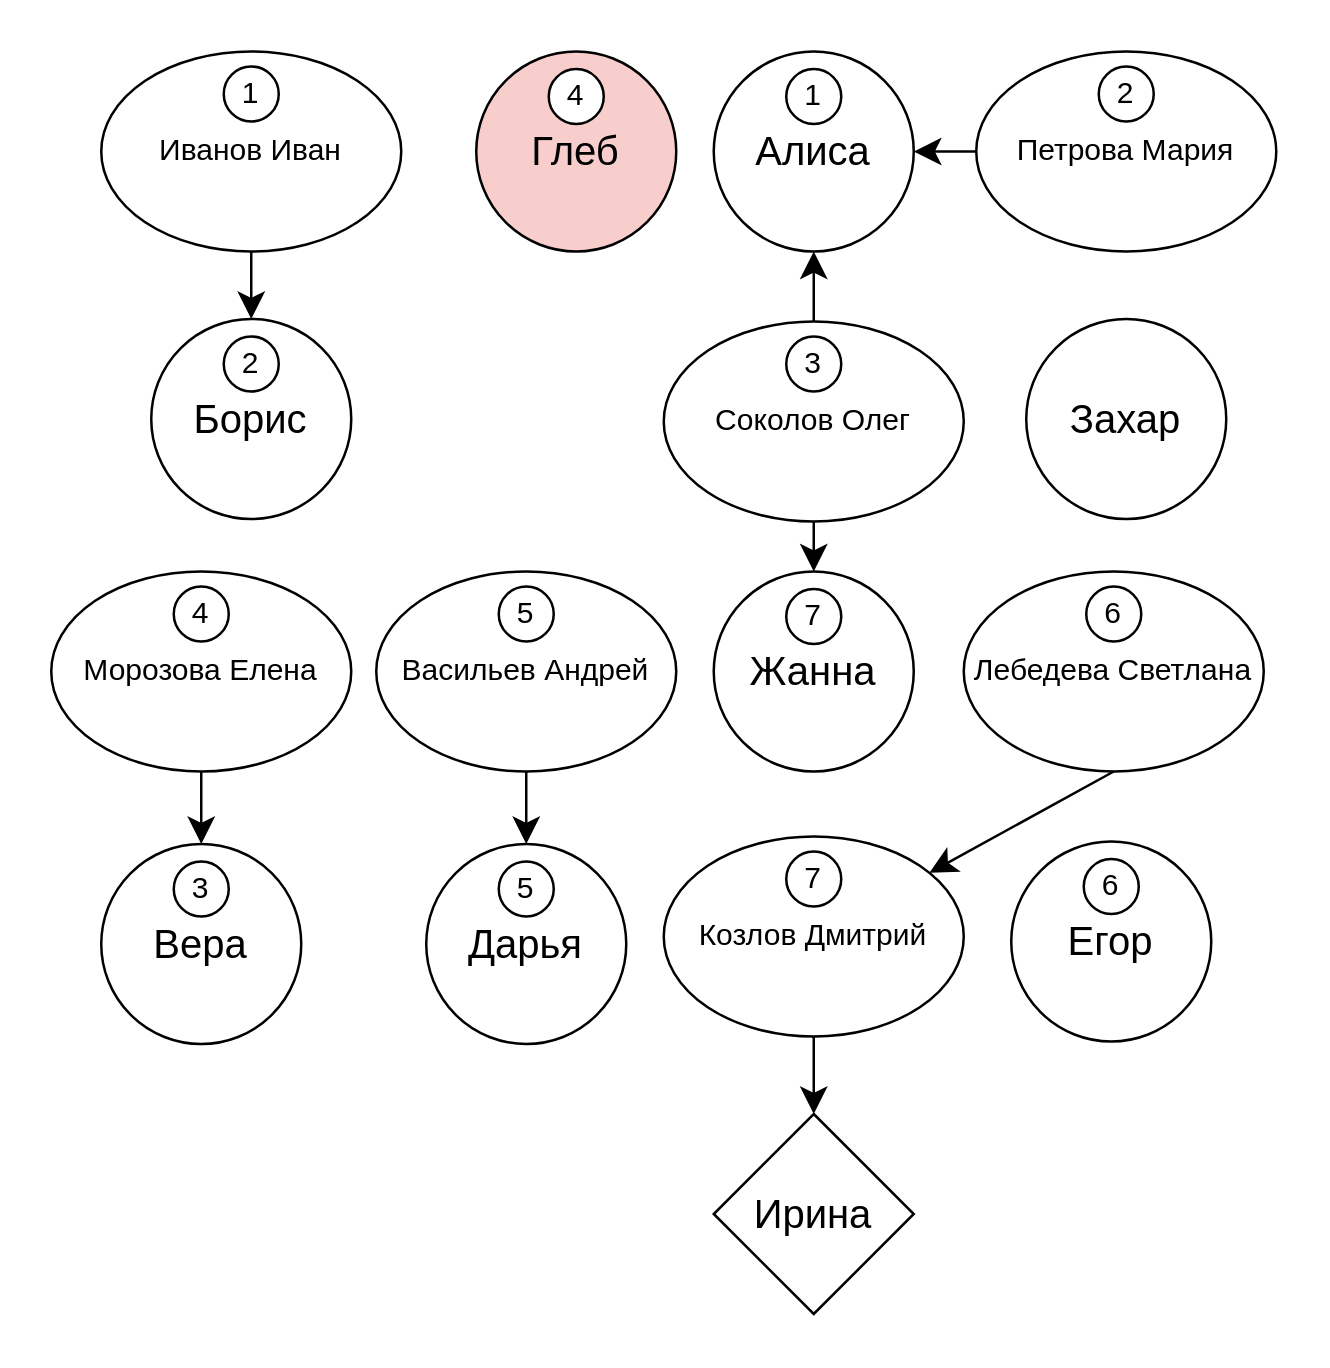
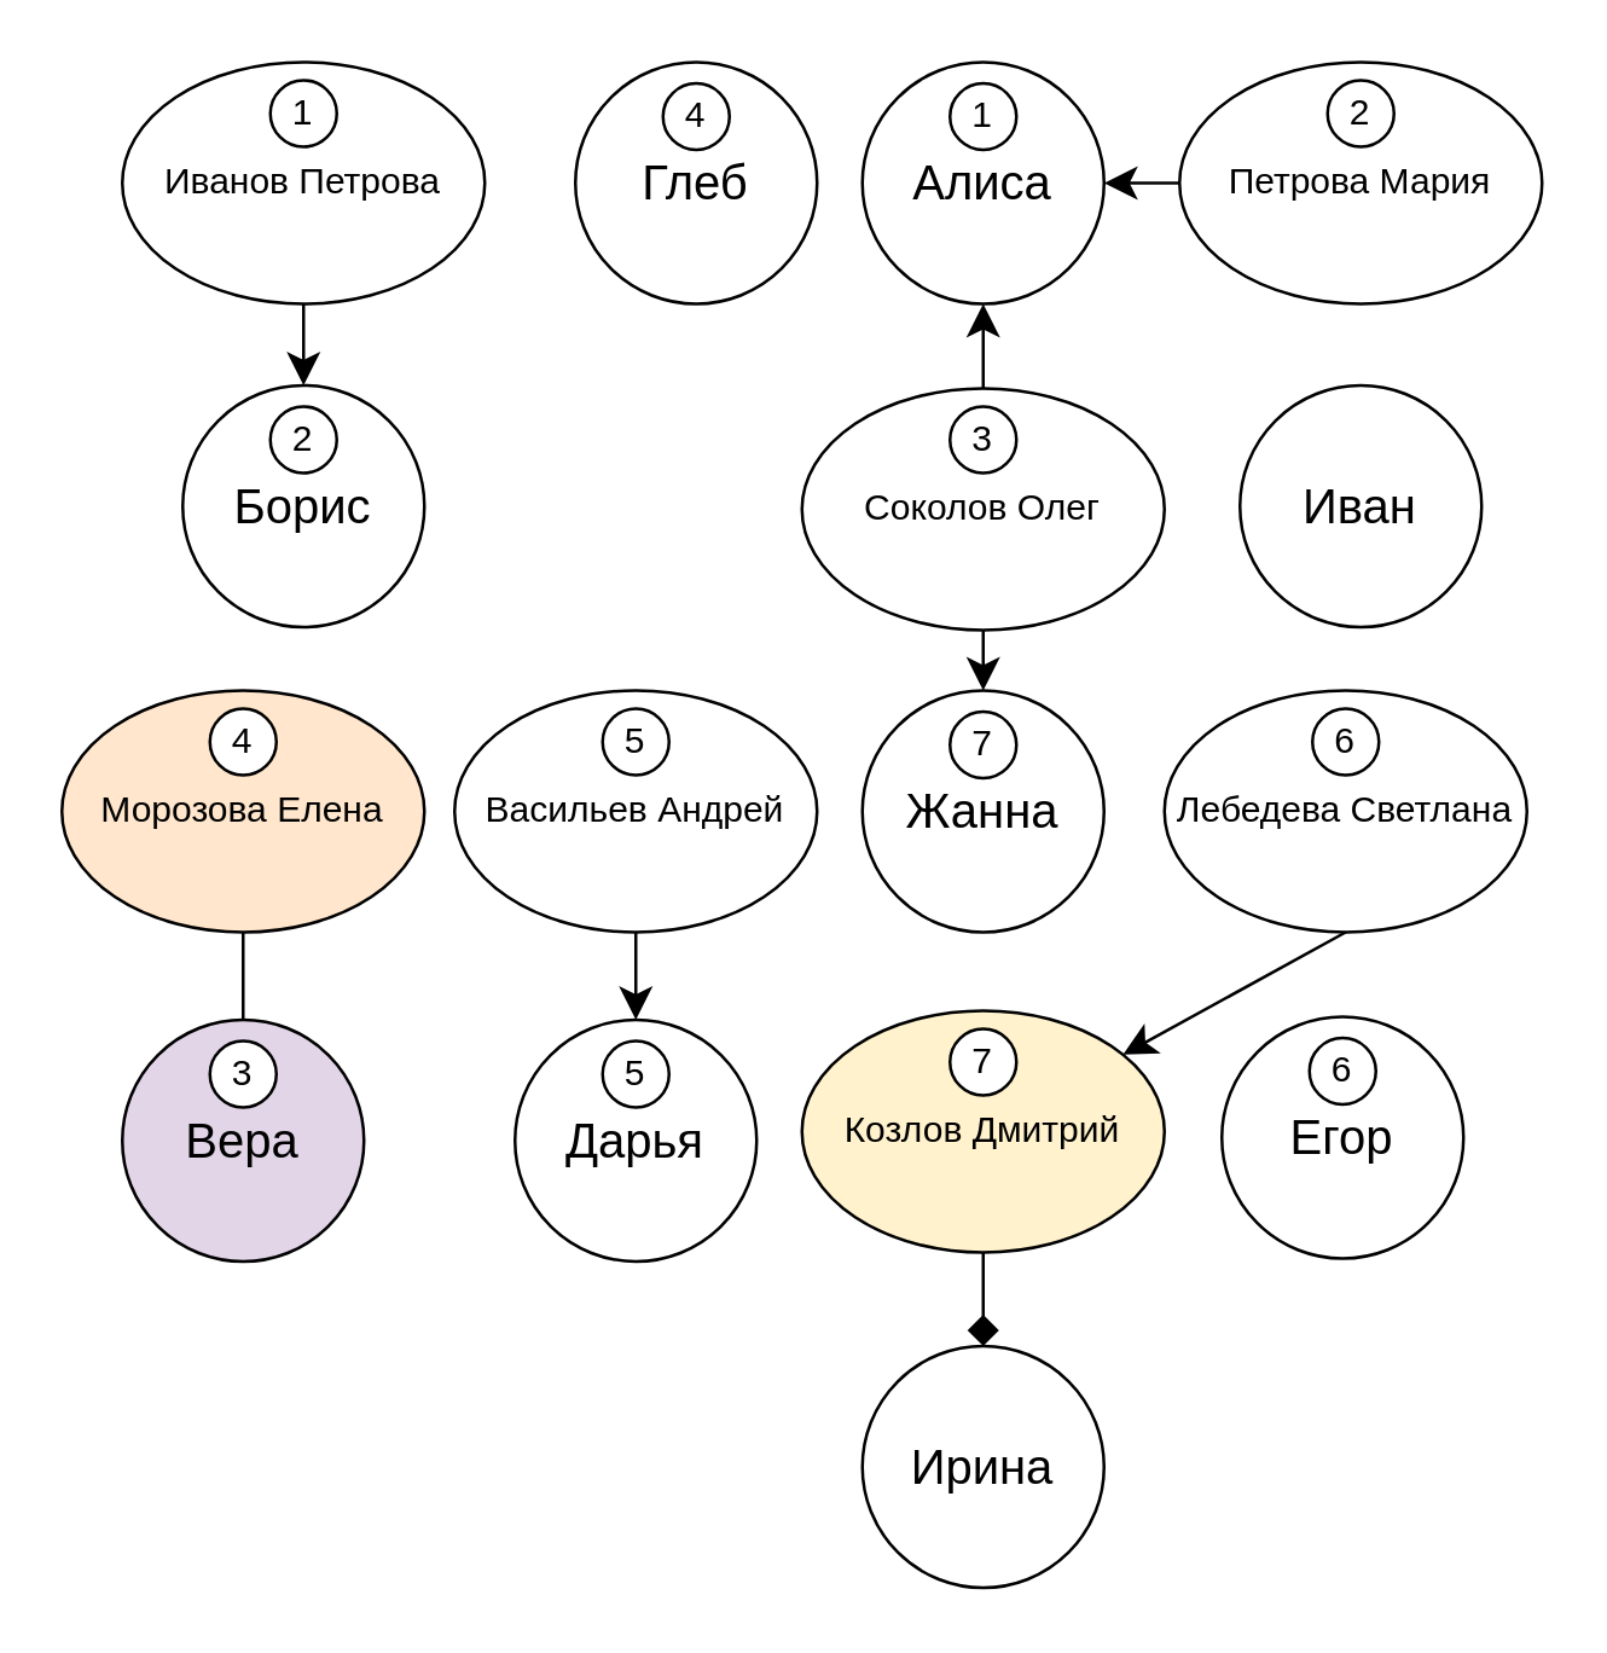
  <mxCell id="0" />
  <mxCell id="1" parent="0" />
  <mxCell id="2" value="" style="group" vertex="1" connectable="0" parent="1"><mxGeometry x="190" y="20" width="80" height="80" as="geometry" /></mxCell>
- <mxCell id="3" value="&lt;span style=&quot;font-size: 16px;&quot;&gt;Глеб&lt;/span&gt;" style="ellipse;whiteSpace=wrap;html=1;aspect=fixed;fillColor=#f8cecc;" vertex="1" parent="2"><mxGeometry width="80" height="80" as="geometry" /></mxCell>
+ <mxCell id="3" value="&lt;span style=&quot;font-size: 16px;&quot;&gt;Глеб&lt;/span&gt;" style="ellipse;whiteSpace=wrap;html=1;aspect=fixed;" vertex="1" parent="2"><mxGeometry width="80" height="80" as="geometry" /></mxCell>
  <mxCell id="4" value="4" style="ellipse;whiteSpace=wrap;html=1;aspect=fixed;" vertex="1" parent="2"><mxGeometry x="29" y="7" width="22" height="22" as="geometry" /></mxCell>
  <mxCell id="5" value="" style="group" vertex="1" connectable="0" parent="1"><mxGeometry x="40" y="337" width="80" height="80" as="geometry" /></mxCell>
- <mxCell id="6" value="&lt;font style=&quot;font-size: 16px;&quot;&gt;Вера&lt;/font&gt;" style="ellipse;whiteSpace=wrap;html=1;aspect=fixed;" vertex="1" parent="5"><mxGeometry width="80" height="80" as="geometry" /></mxCell>
+ <mxCell id="6" value="&lt;font style=&quot;font-size: 16px;&quot;&gt;Вера&lt;/font&gt;" style="ellipse;whiteSpace=wrap;html=1;aspect=fixed;fillColor=#e1d5e7;" vertex="1" parent="5"><mxGeometry width="80" height="80" as="geometry" /></mxCell>
  <mxCell id="7" value="3" style="ellipse;whiteSpace=wrap;html=1;aspect=fixed;" vertex="1" parent="5"><mxGeometry x="29" y="7" width="22" height="22" as="geometry" /></mxCell>
  <mxCell id="8" value="" style="group" vertex="1" connectable="0" parent="1"><mxGeometry x="60" y="127" width="80" height="80" as="geometry" /></mxCell>
  <mxCell id="9" value="&lt;font style=&quot;font-size: 16px;&quot;&gt;Борис&lt;/font&gt;" style="ellipse;whiteSpace=wrap;html=1;aspect=fixed;" vertex="1" parent="8"><mxGeometry width="80" height="80" as="geometry" /></mxCell>
  <mxCell id="10" value="2" style="ellipse;whiteSpace=wrap;html=1;aspect=fixed;" vertex="1" parent="8"><mxGeometry x="29" y="7" width="22" height="22" as="geometry" /></mxCell>
  <mxCell id="11" value="" style="group" vertex="1" connectable="0" parent="1"><mxGeometry x="285" y="20" width="80" height="80" as="geometry" /></mxCell>
  <mxCell id="12" value="&lt;font style=&quot;font-size: 16px;&quot;&gt;Алиса&lt;/font&gt;" style="ellipse;whiteSpace=wrap;html=1;aspect=fixed;" vertex="1" parent="11"><mxGeometry width="80" height="80" as="geometry" /></mxCell>
  <mxCell id="13" value="1" style="ellipse;whiteSpace=wrap;html=1;aspect=fixed;" vertex="1" parent="11"><mxGeometry x="29" y="7" width="22" height="22" as="geometry" /></mxCell>
  <mxCell id="14" value="" style="group" vertex="1" connectable="0" parent="1"><mxGeometry x="170" y="337" width="80" height="80" as="geometry" /></mxCell>
  <mxCell id="15" value="&lt;font style=&quot;font-size: 16px;&quot;&gt;Дарья&lt;/font&gt;" style="ellipse;whiteSpace=wrap;html=1;aspect=fixed;" vertex="1" parent="14"><mxGeometry width="80" height="80" as="geometry" /></mxCell>
  <mxCell id="16" value="5" style="ellipse;whiteSpace=wrap;html=1;aspect=fixed;" vertex="1" parent="14"><mxGeometry x="29" y="7" width="22" height="22" as="geometry" /></mxCell>
  <mxCell id="17" value="" style="group" vertex="1" connectable="0" parent="1"><mxGeometry x="404" y="336" width="80" height="80" as="geometry" /></mxCell>
  <mxCell id="18" value="&lt;font style=&quot;font-size: 16px;&quot;&gt;Егор&lt;/font&gt;" style="ellipse;whiteSpace=wrap;html=1;aspect=fixed;" vertex="1" parent="17"><mxGeometry width="80" height="80" as="geometry" /></mxCell>
  <mxCell id="19" value="6" style="ellipse;whiteSpace=wrap;html=1;aspect=fixed;" vertex="1" parent="17"><mxGeometry x="29" y="7" width="22" height="22" as="geometry" /></mxCell>
  <mxCell id="20" value="" style="group" vertex="1" connectable="0" parent="1"><mxGeometry x="285" y="228" width="80" height="80" as="geometry" /></mxCell>
  <mxCell id="21" value="&lt;font style=&quot;font-size: 16px;&quot;&gt;Жанна&lt;/font&gt;" style="ellipse;whiteSpace=wrap;html=1;aspect=fixed;" vertex="1" parent="20"><mxGeometry width="80" height="80" as="geometry" /></mxCell>
  <mxCell id="22" value="7" style="ellipse;whiteSpace=wrap;html=1;aspect=fixed;" vertex="1" parent="20"><mxGeometry x="29" y="7" width="22" height="22" as="geometry" /></mxCell>
  <mxCell id="23" value="" style="group" vertex="1" connectable="0" parent="1"><mxGeometry x="410" y="127" width="80" height="80" as="geometry" /></mxCell>
- <mxCell id="24" value="&lt;font style=&quot;font-size: 16px;&quot;&gt;Захар&lt;/font&gt;" style="ellipse;whiteSpace=wrap;html=1;aspect=fixed;" vertex="1" parent="23"><mxGeometry width="80" height="80" as="geometry" /></mxCell>
+ <mxCell id="24" value="&lt;font style=&quot;font-size: 16px;&quot;&gt;Иван&lt;/font&gt;" style="ellipse;whiteSpace=wrap;html=1;aspect=fixed;" vertex="1" parent="23"><mxGeometry width="80" height="80" as="geometry" /></mxCell>
  <mxCell id="25" value="" style="group" vertex="1" connectable="0" parent="1"><mxGeometry x="285" y="445" width="80" height="80" as="geometry" /></mxCell>
- <mxCell id="26" value="&lt;font style=&quot;font-size: 16px;&quot;&gt;Ирина&lt;/font&gt;" style="rhombus;whiteSpace=wrap;html=1;aspect=fixed;" vertex="1" parent="25"><mxGeometry width="80" height="80" as="geometry" /></mxCell>
+ <mxCell id="26" value="&lt;font style=&quot;font-size: 16px;&quot;&gt;Ирина&lt;/font&gt;" style="ellipse;whiteSpace=wrap;html=1;aspect=fixed;" vertex="1" parent="25"><mxGeometry width="80" height="80" as="geometry" /></mxCell>
  <mxCell id="27" value="" style="group" vertex="1" connectable="0" parent="1"><mxGeometry x="265" y="334" width="120" height="80" as="geometry" /></mxCell>
- <mxCell id="28" value="Козлов Дмитрий" style="ellipse;whiteSpace=wrap;html=1;" vertex="1" parent="27"><mxGeometry width="120" height="80" as="geometry" /></mxCell>
+ <mxCell id="28" value="Козлов Дмитрий" style="ellipse;whiteSpace=wrap;html=1;fillColor=#fff2cc;" vertex="1" parent="27"><mxGeometry width="120" height="80" as="geometry" /></mxCell>
  <mxCell id="29" value="7" style="ellipse;whiteSpace=wrap;html=1;aspect=fixed;" vertex="1" parent="27"><mxGeometry x="49" y="6" width="22" height="22" as="geometry" /></mxCell>
  <mxCell id="30" value="" style="group" vertex="1" connectable="0" parent="1"><mxGeometry x="385" y="228" width="120" height="80" as="geometry" /></mxCell>
  <mxCell id="31" value="Лебедева Светлана" style="ellipse;whiteSpace=wrap;html=1;" vertex="1" parent="30"><mxGeometry width="120" height="80" as="geometry" /></mxCell>
  <mxCell id="32" value="6" style="ellipse;whiteSpace=wrap;html=1;aspect=fixed;" vertex="1" parent="30"><mxGeometry x="49" y="6" width="22" height="22" as="geometry" /></mxCell>
  <mxCell id="33" value="" style="group" vertex="1" connectable="0" parent="1"><mxGeometry x="150" y="228" width="120" height="80" as="geometry" /></mxCell>
  <mxCell id="34" value="Васильев Андрей" style="ellipse;whiteSpace=wrap;html=1;" vertex="1" parent="33"><mxGeometry width="120" height="80" as="geometry" /></mxCell>
  <mxCell id="35" value="5" style="ellipse;whiteSpace=wrap;html=1;aspect=fixed;" vertex="1" parent="33"><mxGeometry x="49" y="6" width="22" height="22" as="geometry" /></mxCell>
  <mxCell id="36" value="" style="group" vertex="1" connectable="0" parent="1"><mxGeometry x="20" y="228" width="120" height="80" as="geometry" /></mxCell>
- <mxCell id="37" value="Морозова Елена" style="ellipse;whiteSpace=wrap;html=1;" vertex="1" parent="36"><mxGeometry width="120" height="80" as="geometry" /></mxCell>
+ <mxCell id="37" value="Морозова Елена" style="ellipse;whiteSpace=wrap;html=1;fillColor=#ffe6cc;" vertex="1" parent="36"><mxGeometry width="120" height="80" as="geometry" /></mxCell>
  <mxCell id="38" value="4" style="ellipse;whiteSpace=wrap;html=1;aspect=fixed;" vertex="1" parent="36"><mxGeometry x="49" y="6" width="22" height="22" as="geometry" /></mxCell>
  <mxCell id="39" value="" style="group" vertex="1" connectable="0" parent="1"><mxGeometry x="265" y="128" width="120" height="80" as="geometry" /></mxCell>
  <mxCell id="40" value="Соколов Олег" style="ellipse;whiteSpace=wrap;html=1;" vertex="1" parent="39"><mxGeometry width="120" height="80" as="geometry" /></mxCell>
  <mxCell id="41" value="3" style="ellipse;whiteSpace=wrap;html=1;aspect=fixed;" vertex="1" parent="39"><mxGeometry x="49" y="6" width="22" height="22" as="geometry" /></mxCell>
  <mxCell id="42" value="" style="group" vertex="1" connectable="0" parent="1"><mxGeometry x="390" y="20" width="120" height="80" as="geometry" /></mxCell>
  <mxCell id="43" value="Петрова Мария" style="ellipse;whiteSpace=wrap;html=1;" vertex="1" parent="42"><mxGeometry width="120" height="80" as="geometry" /></mxCell>
  <mxCell id="44" value="2" style="ellipse;whiteSpace=wrap;html=1;aspect=fixed;" vertex="1" parent="42"><mxGeometry x="49" y="6" width="22" height="22" as="geometry" /></mxCell>
  <mxCell id="45" value="" style="group" vertex="1" connectable="0" parent="1"><mxGeometry x="40" y="20" width="120" height="80" as="geometry" /></mxCell>
- <mxCell id="46" value="Иванов Иван" style="ellipse;whiteSpace=wrap;html=1;" vertex="1" parent="45"><mxGeometry width="120" height="80" as="geometry" /></mxCell>
+ <mxCell id="46" value="Иванов Петрова" style="ellipse;whiteSpace=wrap;html=1;" vertex="1" parent="45"><mxGeometry width="120" height="80" as="geometry" /></mxCell>
  <mxCell id="47" value="1" style="ellipse;whiteSpace=wrap;html=1;aspect=fixed;" vertex="1" parent="45"><mxGeometry x="49" y="6" width="22" height="22" as="geometry" /></mxCell>
  <mxCell id="48" style="edgeStyle=none;curved=1;rounded=0;orthogonalLoop=1;jettySize=auto;html=1;exitX=0.5;exitY=1;exitDx=0;exitDy=0;entryX=0.5;entryY=0;entryDx=0;entryDy=0;fontSize=12;startSize=8;endSize=8;" edge="1" parent="1" source="46" target="9"><mxGeometry relative="1" as="geometry" /></mxCell>
  <mxCell id="49" style="edgeStyle=none;curved=1;rounded=0;orthogonalLoop=1;jettySize=auto;html=1;exitX=0;exitY=0.5;exitDx=0;exitDy=0;entryX=1;entryY=0.5;entryDx=0;entryDy=0;fontSize=12;startSize=8;endSize=8;" edge="1" parent="1" source="43" target="12"><mxGeometry relative="1" as="geometry" /></mxCell>
  <mxCell id="50" style="edgeStyle=none;curved=1;rounded=0;orthogonalLoop=1;jettySize=auto;html=1;exitX=0.5;exitY=0;exitDx=0;exitDy=0;fontSize=12;startSize=8;endSize=8;" edge="1" parent="1" source="40" target="12"><mxGeometry relative="1" as="geometry" /></mxCell>
  <mxCell id="51" style="edgeStyle=none;curved=1;rounded=0;orthogonalLoop=1;jettySize=auto;html=1;exitX=0.5;exitY=1;exitDx=0;exitDy=0;entryX=0.5;entryY=0;entryDx=0;entryDy=0;fontSize=12;startSize=8;endSize=8;" edge="1" parent="1" source="40" target="21"><mxGeometry relative="1" as="geometry" /></mxCell>
- <mxCell id="52" style="edgeStyle=none;curved=1;rounded=0;orthogonalLoop=1;jettySize=auto;html=1;exitX=0.5;exitY=1;exitDx=0;exitDy=0;entryX=0.5;entryY=0;entryDx=0;entryDy=0;fontSize=12;startSize=8;endSize=8;" edge="1" parent="1" source="37" target="6"><mxGeometry relative="1" as="geometry" /></mxCell>
+ <mxCell id="52" style="edgeStyle=none;curved=1;rounded=0;orthogonalLoop=1;jettySize=auto;html=1;exitX=0.5;exitY=1;exitDx=0;exitDy=0;entryX=0.5;entryY=0;entryDx=0;entryDy=0;fontSize=12;startSize=8;endSize=8;endArrow=none;" edge="1" parent="1" source="37" target="6"><mxGeometry relative="1" as="geometry" /></mxCell>
  <mxCell id="53" style="edgeStyle=none;curved=1;rounded=0;orthogonalLoop=1;jettySize=auto;html=1;exitX=0.5;exitY=1;exitDx=0;exitDy=0;entryX=0.5;entryY=0;entryDx=0;entryDy=0;fontSize=12;startSize=8;endSize=8;" edge="1" parent="1" source="34" target="15"><mxGeometry relative="1" as="geometry" /></mxCell>
  <mxCell id="54" style="edgeStyle=none;curved=1;rounded=0;orthogonalLoop=1;jettySize=auto;html=1;exitX=0.5;exitY=1;exitDx=0;exitDy=0;fontSize=12;startSize=8;endSize=8;" edge="1" parent="1" source="31" target="28"><mxGeometry relative="1" as="geometry" /></mxCell>
- <mxCell id="55" style="edgeStyle=none;curved=1;rounded=0;orthogonalLoop=1;jettySize=auto;html=1;exitX=0.5;exitY=1;exitDx=0;exitDy=0;entryX=0.5;entryY=0;entryDx=0;entryDy=0;fontSize=12;startSize=8;endSize=8;" edge="1" parent="1" source="28" target="26"><mxGeometry relative="1" as="geometry" /></mxCell>
+ <mxCell id="55" style="edgeStyle=none;curved=1;rounded=0;orthogonalLoop=1;jettySize=auto;html=1;exitX=0.5;exitY=1;exitDx=0;exitDy=0;entryX=0.5;entryY=0;entryDx=0;entryDy=0;fontSize=12;startSize=8;endSize=8;endArrow=diamond;" edge="1" parent="1" source="28" target="26"><mxGeometry relative="1" as="geometry" /></mxCell>
